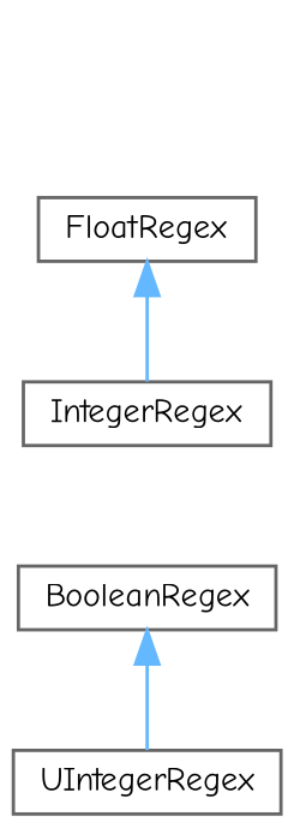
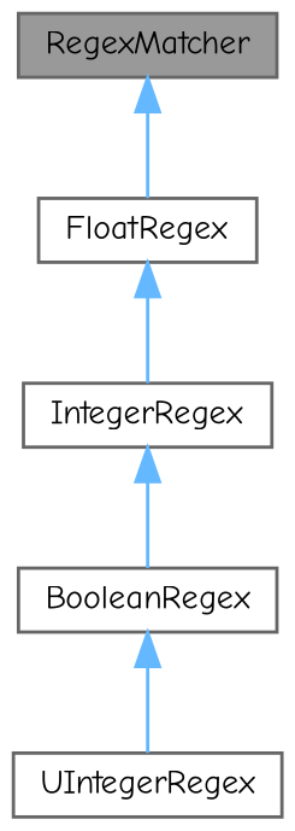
  digraph {
    fontname="Comic Neue"
    node [color=gray40 fillcolor=white fontname="Comic Neue" fontsize=10 shape=box style=filled]
    edge [color=steelblue1 dir=back fontname="Comic Neue" fontsize=10 labelfontname=Helvetica labelfontsize=10 style=solid]
+   n1 [fillcolor=grey60 fontcolor=black height=0.2 label=RegexMatcher width=0.4]
    n2 [height=0.2 label=FloatRegex width=0.4]
    n3 [height=0.2 label=IntegerRegex width=0.4]
    n4 [height=0.2 label=BooleanRegex width=0.4]
    n5 [height=0.2 label=UIntegerRegex width=0.4]
+   n1 -> n2
    n2 -> n3
+   n3 -> n4
    n4 -> n5
  }
